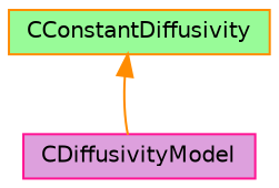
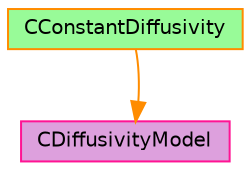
  digraph {
    node [fontname=Helvetica fontsize=10 shape=record style=filled]
    n1 [color=darkorange fillcolor=palegreen fontcolor=black height=0.2 label=CConstantDiffusivity width=0.4]
    n2 [color=deeppink fillcolor=plum height=0.2 label=CDiffusivityModel width=0.4]
-   n1 -> n2 [color=darkorange dir=back fontname=Helvetica fontsize=10 labelfontname=Helvetica labelfontsize=10 style=solid]
+   n2 -> n1 [color=darkorange dir=back fontname=Helvetica fontsize=10 labelfontname=Helvetica labelfontsize=10 style=solid]
  }
